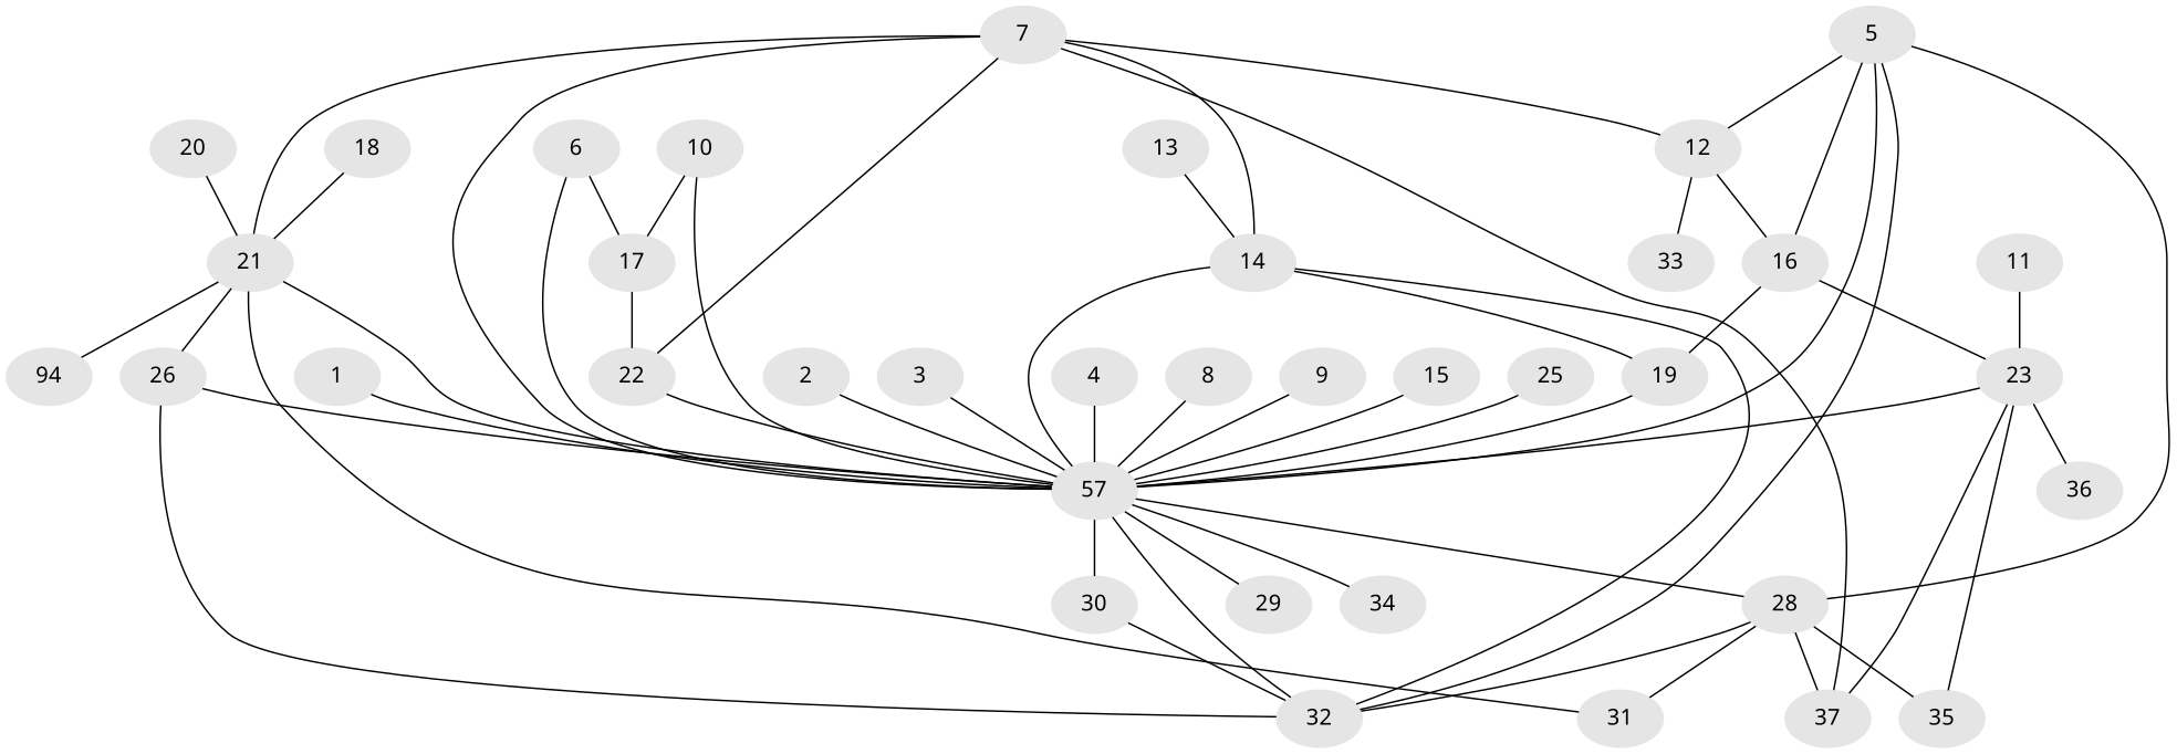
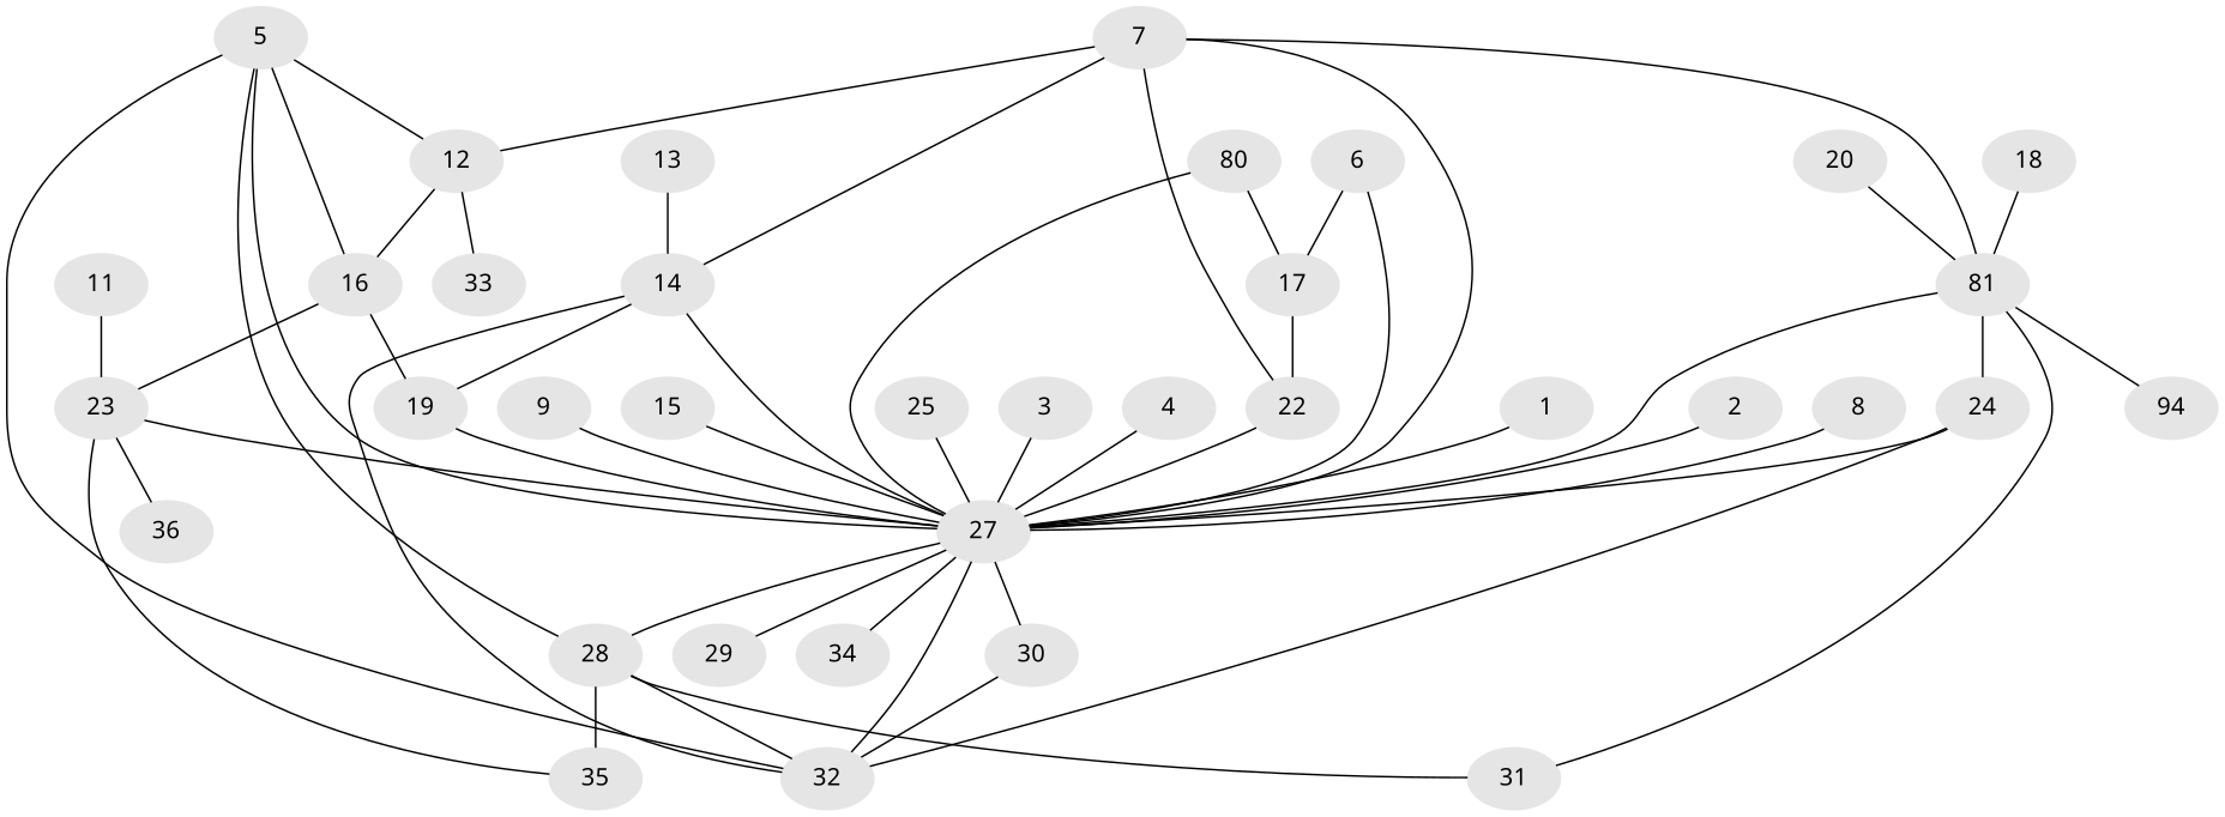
  graph {
    fontname="Noto Sans"
    node [color=gray90 fontname="Noto Sans" style=filled]
    edge [fontname="Noto Sans" weight=1.0]
    1
-   27 [label=57]
+   27
    28
    32
    29
    30
    34
    2
    3
    4
    5
    12
    16
    33
    23
    19
-   37
    31
    35
    6
    17
    22
    7
    14
-   21
+   21 [label=81]
    n26 [label=94]
-   26
+   26 [label=24]
    8
    9
-   10
+   10 [label=80]
    11
    36
    13
    15
    18
    20
    25
    1 -- 27
    27 -- 28
    27 -- 32
    27 -- 29
    27 -- 30 [weight=2.0]
    27 -- 34
    28 -- 32
-   28 -- 37
    28 -- 31
    28 -- 35 [weight=2.0]
    30 -- 32
    2 -- 27
    3 -- 27
    4 -- 27
    5 -- 27
    5 -- 28
    5 -- 32
    5 -- 12
    5 -- 16
    12 -- 16
    12 -- 33
    16 -- 23
    16 -- 19
    23 -- 27
-   23 -- 37
    23 -- 35
    23 -- 36
    19 -- 27
    6 -- 27
    6 -- 17
    17 -- 22
    22 -- 27
    7 -- 27
    7 -- 12
-   7 -- 37
    7 -- 22
    7 -- 14
    7 -- 21
    14 -- 27
    14 -- 32
    14 -- 19
    21 -- 27
    21 -- 31
    21 -- n26
    21 -- 26
    26 -- 27
    26 -- 32
    8 -- 27
    9 -- 27
    10 -- 27
    10 -- 17
    11 -- 23
    13 -- 14
    15 -- 27
    18 -- 21
    20 -- 21
    25 -- 27
  }
